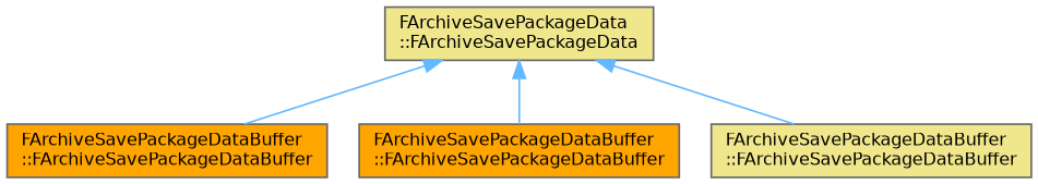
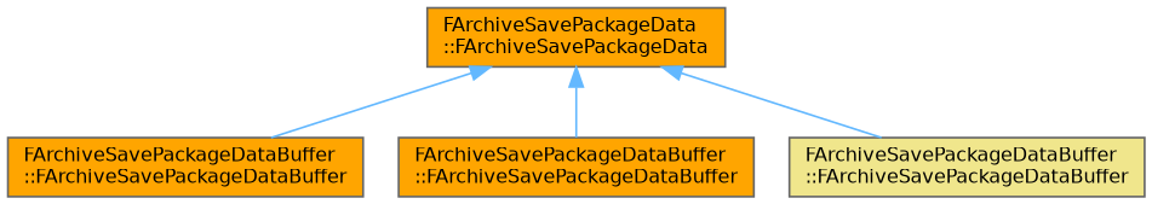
  digraph {
    rankdir=TB
    node [color=grey40 fillcolor=khaki fontname=Helvetica fontsize=10 shape=box style=filled]
    edge [color=steelblue1 dir=back fontname=Helvetica fontsize=10 labelfontname=Helvetica labelfontsize=10 style=solid]
-   n1 [color=gray40 fontcolor=black height=0.2 label="FArchiveSavePackageData\l::FArchiveSavePackageData" width=0.4]
+   n1 [color=gray40 fillcolor=orange fontcolor=black height=0.2 label="FArchiveSavePackageData\l::FArchiveSavePackageData" width=0.4]
    n2 [fillcolor=orange height=0.2 label="FArchiveSavePackageDataBuffer\l::FArchiveSavePackageDataBuffer" width=0.4]
    n3 [fillcolor=orange height=0.2 label="FArchiveSavePackageDataBuffer\l::FArchiveSavePackageDataBuffer" width=0.4]
    n4 [height=0.2 label="FArchiveSavePackageDataBuffer\l::FArchiveSavePackageDataBuffer" width=0.4]
    n1 -> n2
    n1 -> n3
    n1 -> n4
  }
